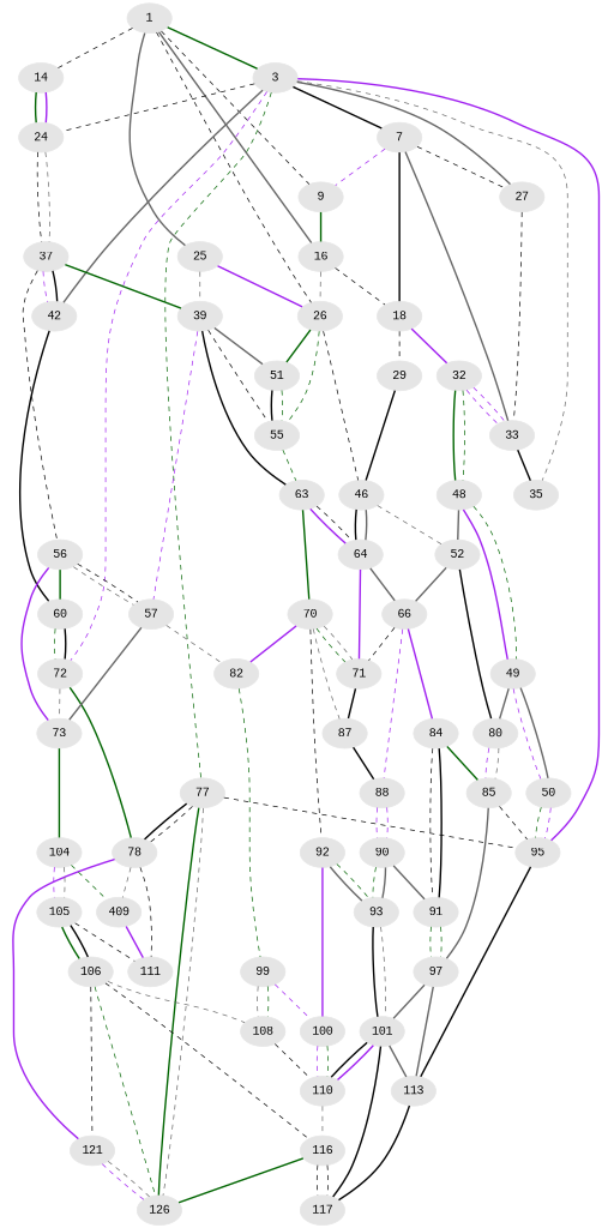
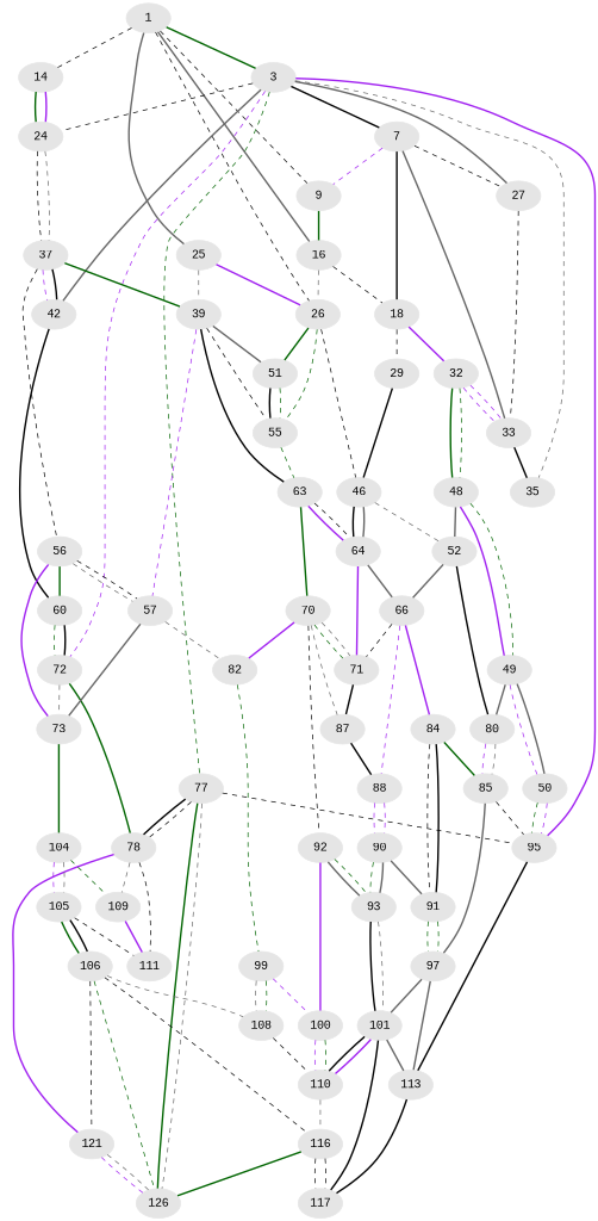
  graph {
    fontname="Liberation Mono"
    node [color=gray90 fontname="Liberation Mono" style=filled]
    edge [color=black fontname="Liberation Mono" style=dashed]
    1 [super="+2+11"]
    3 [super="+4+23"]
    9 [super="+10"]
    14
    16 [super="+17"]
    25
    26 [super="+43"]
    7 [super="+8+21"]
    24
    27
    35
    42
    72 [super="+76"]
    77
    95 [super="+96"]
    18 [super="+22+19"]
    39 [super="+40+54"]
    46 [super="+47"]
    51
    55 [super="+62"]
    33 [super="+34"]
    37 [super="+38"]
    60
    73 [super="+74"]
    78 [super="+120+79"]
    126 [super="+127"]
    113 [super="+114"]
    29
    32
    48
    56 [super="+61"]
    57 [super="+58+75"]
    63 [super="+69"]
    52 [super="+53"]
    64 [super="+65"]
    49
    50
    82 [super="+86"]
    70 [super="+83"]
    80
    66 [super="+67"]
    71 [super="+81"]
    85 [super="+94"]
    84
    88
    104
    99
    87
    92
    91
    90
    93
    100
-   109 [label=409]
+   109
    111
    121
    105
    97 [super="+98"]
    108
    101 [super="+102"]
    110 [super="+112"]
    117 [super="+123"]
    116 [super="+119"]
    106 [super="+122+107"]
    1 -- 3 [color=darkgreen style=bold]
    1 -- 9
    1 -- 14 [weight=2]
    1 -- 16 [color=gray40 style=bold]
    1 -- 25 [color=gray40 style=bold]
    1 -- 26
    3 -- 7 [style=bold]
    3 -- 24
    3 -- 27 [color=gray40 style=bold]
    3 -- 35 [color=gray40]
    3 -- 42 [color=gray40 style=bold]
    3 -- 72 [color=purple]
    3 -- 77 [color=darkgreen]
    3 -- 95 [color=purple style=bold]
    9 -- 16 [color=darkgreen style=bold]
    14 -- 24 [color=darkgreen style=bold]
    14 -- 24 [color=purple style=bold]
    16 -- 26 [color=gray40]
    16 -- 18
    25 -- 26 [color=purple style=bold]
    25 -- 39 [color=gray40]
    26 -- 46
    26 -- 51 [color=darkgreen style=bold]
    26 -- 55 [color=darkgreen]
    7 -- 9 [color=purple]
    7 -- 27
    7 -- 18 [style=bold weight=2]
    7 -- 33 [color=gray40 style=bold]
    24 -- 37
    24 -- 37 [color=gray40]
    27 -- 33
    42 -- 60 [style=bold]
    72 -- 73 [color=gray40]
    72 -- 78 [color=darkgreen style=bold]
    77 -- 95
    77 -- 78 [style=bold]
    77 -- 78
    77 -- 126 [color=darkgreen style=bold]
    77 -- 126 [color=gray40]
    95 -- 113 [style=bold]
    18 -- 29 [weight=2]
    18 -- 32 [color=purple style=bold]
    39 -- 51 [color=gray40 style=bold]
    39 -- 55
    39 -- 57 [color=purple]
    39 -- 63 [style=bold]
    46 -- 52 [color=gray40]
    46 -- 64 [style=bold]
    46 -- 64 [color=gray40 style=bold]
    51 -- 55 [style=bold]
    51 -- 55 [color=darkgreen]
    55 -- 63 [color=darkgreen]
    33 -- 35 [style=bold]
    37 -- 42 [color=purple]
    37 -- 42 [style=bold]
    37 -- 39 [color=darkgreen style=bold]
    37 -- 56
    60 -- 72 [color=darkgreen]
    60 -- 72 [style=bold]
    73 -- 104 [color=darkgreen style=bold]
    78 -- 109 [color=gray40]
    78 -- 111
    78 -- 121 [color=purple style=bold]
    113 -- 117 [style=bold]
    29 -- 46 [style=bold]
    32 -- 33 [color=purple]
    32 -- 33 [color=purple]
    32 -- 48 [color=darkgreen style=bold]
    32 -- 48 [color=darkgreen]
    48 -- 52 [color=gray40 style=bold]
    48 -- 49 [color=purple style=bold]
    48 -- 49 [color=darkgreen]
    56 -- 60 [color=darkgreen style=bold]
    56 -- 73 [color=purple style=bold]
    56 -- 57 [color=gray40]
    56 -- 57
    57 -- 73 [color=gray40 style=bold]
    57 -- 82 [color=gray40 weight=2]
    63 -- 64 [color=purple style=bold]
    63 -- 64
    63 -- 70 [color=darkgreen style=bold]
    52 -- 80 [style=bold]
    52 -- 66 [color=gray40 style=bold]
    64 -- 66 [color=gray40 style=bold]
    64 -- 71 [color=purple style=bold]
    49 -- 50 [color=purple]
    49 -- 50 [color=gray40 style=bold]
    49 -- 80 [color=gray40 style=bold]
    50 -- 95 [color=darkgreen]
    50 -- 95 [color=purple]
    82 -- 99 [color=darkgreen]
    70 -- 82 [color=purple style=bold]
    70 -- 71 [color=darkgreen]
    70 -- 71 [color=gray40]
    70 -- 87 [color=gray40]
    70 -- 92
    80 -- 85 [color=purple]
    80 -- 85 [color=gray40]
    66 -- 71
    66 -- 84 [color=purple style=bold]
    66 -- 88 [color=purple]
    71 -- 87 [style=bold]
    85 -- 95
    85 -- 97 [color=gray40 style=bold]
    84 -- 85 [color=darkgreen style=bold]
    84 -- 91
    84 -- 91 [style=bold]
    88 -- 90 [color=purple]
    88 -- 90 [color=purple]
    104 -- 109 [color=darkgreen]
    104 -- 105 [color=purple]
    104 -- 105 [color=gray40]
    99 -- 100 [color=purple]
    99 -- 108 [color=gray40]
    99 -- 108 [color=darkgreen]
    87 -- 88 [style=bold]
    92 -- 93 [color=gray40 style=bold]
    92 -- 93 [color=darkgreen]
    92 -- 100 [color=purple style=bold]
    91 -- 97 [color=darkgreen]
    91 -- 97 [color=darkgreen]
    90 -- 91 [color=gray40 style=bold]
    90 -- 93 [color=darkgreen]
    90 -- 93 [color=gray40 style=bold]
    93 -- 101 [style=bold]
    93 -- 101 [color=gray40]
    100 -- 110 [color=purple]
    100 -- 110 [color=darkgreen]
    109 -- 111 [color=purple style=bold]
    121 -- 126 [color=purple]
    121 -- 126 [color=gray40]
    105 -- 111
    105 -- 106 [color=darkgreen style=bold]
    105 -- 106 [style=bold]
    97 -- 113 [color=gray40 style=bold]
    97 -- 101 [color=gray40 style=bold]
    108 -- 110
    101 -- 113 [color=gray40 style=bold weight=2]
    101 -- 110 [style=bold]
    101 -- 110 [color=purple style=bold]
    101 -- 117 [style=bold]
    110 -- 116 [color=gray40]
    116 -- 126 [color=darkgreen style=bold]
    116 -- 117 [weight=2]
    116 -- 117
    106 -- 126 [color=darkgreen]
    106 -- 121
    106 -- 108 [color=gray40]
    106 -- 116
  }
